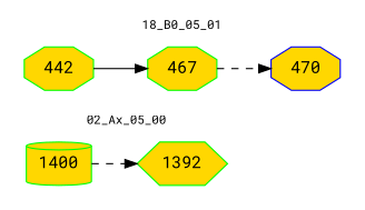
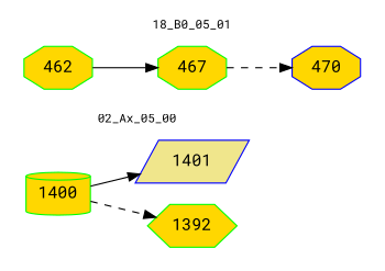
  digraph {
    fontname="Roboto Mono"
    rankdir=LR
    node [color=green fillcolor=gold fontname="Roboto Mono" shape=octagon style=filled]
    edge [color=black fontname="Roboto Mono" style=dashed]
    n1 [label=1400 shape=cylinder]
    n2 [label=1392 shape=hexagon]
+   n3 [color=blue fillcolor=khaki label=1401 shape=parallelogram]
    n4 [label=467]
-   n5 [label=442]
+   n5 [label=462]
    n6 [color=blue label=470]
    subgraph cluster_1 {
      color=white
      fontsize=10
      label="02_Ax_05_00"
      n1
      n2
+     n3
    }
    subgraph cluster_2 {
      color=white
      fontsize=10
      label="18_B0_05_01"
      n4
      n5
      n6
    }
    n1 -> n2
+   n1 -> n3 [style=solid]
    n4 -> n6
    n5 -> n4 [style=solid]
  }
